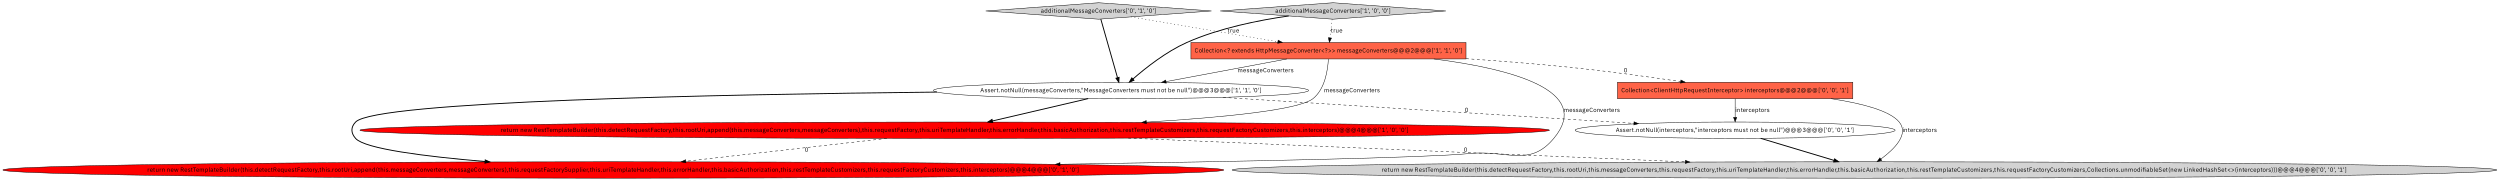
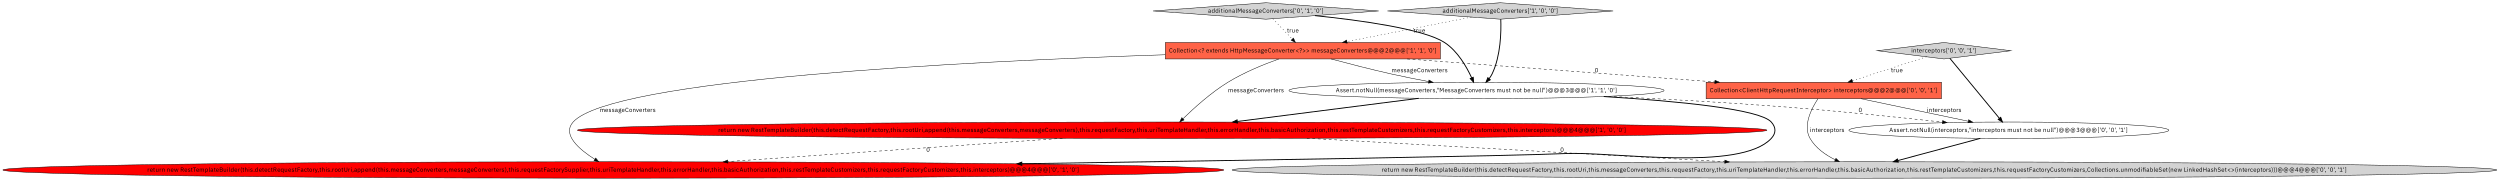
  digraph {
    fontname="IBM Plex Sans"
    node [fillcolor=lightgray shape=ellipse style=filled fontname="IBM Plex Sans"]
    edge [style=bold fontname="IBM Plex Sans"]
    n1 [fillcolor=red label="return new RestTemplateBuilder(this.detectRequestFactory,this.rootUri,append(this.messageConverters,messageConverters),this.requestFactorySupplier,this.uriTemplateHandler,this.errorHandler,this.basicAuthorization,this.restTemplateCustomizers,this.requestFactoryCustomizers,this.interceptors)@@@4@@@['0', '1', '0']"]
    n2 [fillcolor=tomato label="Collection<ClientHttpRequestInterceptor> interceptors@@@2@@@['0', '0', '1']" shape=box]
    n3 [fillcolor=white label="Assert.notNull(interceptors,\"interceptors must not be null\")@@@3@@@['0', '0', '1']"]
    n4 [label="return new RestTemplateBuilder(this.detectRequestFactory,this.rootUri,this.messageConverters,this.requestFactory,this.uriTemplateHandler,this.errorHandler,this.basicAuthorization,this.restTemplateCustomizers,this.requestFactoryCustomizers,Collections.unmodifiableSet(new LinkedHashSet<>(interceptors)))@@@4@@@['0', '0', '1']"]
    n5 [label="additionalMessageConverters['0', '1', '0']" shape=diamond]
    n6 [fillcolor=tomato label="Collection<? extends HttpMessageConverter<?>> messageConverters@@@2@@@['1', '1', '0']" shape=box]
    n7 [fillcolor=white label="Assert.notNull(messageConverters,\"MessageConverters must not be null\")@@@3@@@['1', '1', '0']"]
    n8 [fillcolor=red label="return new RestTemplateBuilder(this.detectRequestFactory,this.rootUri,append(this.messageConverters,messageConverters),this.requestFactory,this.uriTemplateHandler,this.errorHandler,this.basicAuthorization,this.restTemplateCustomizers,this.requestFactoryCustomizers,this.interceptors)@@@4@@@['1', '0', '0']"]
+   n9 [label="interceptors['0', '0', '1']" shape=diamond]
    n10 [label="additionalMessageConverters['1', '0', '0']" shape=diamond]
    n2 -> n3 [label=interceptors style=solid]
    n2 -> n4 [label=interceptors style=solid]
    n3 -> n4
    n5 -> n6 [label=true style=dotted]
    n5 -> n7
    n6 -> n1 [label=messageConverters style=solid]
    n6 -> n2 [label=0 style=dashed]
    n6 -> n7 [label=messageConverters style=solid]
    n6 -> n8 [label=messageConverters style=solid]
    n7 -> n1
    n7 -> n3 [label=0 style=dashed]
    n7 -> n8
    n8 -> n1 [label=0 style=dashed]
    n8 -> n4 [label=0 style=dashed]
+   n9 -> n2 [label=true style=dotted]
+   n9 -> n3
    n10 -> n6 [label=true style=dotted]
    n10 -> n7
  }
